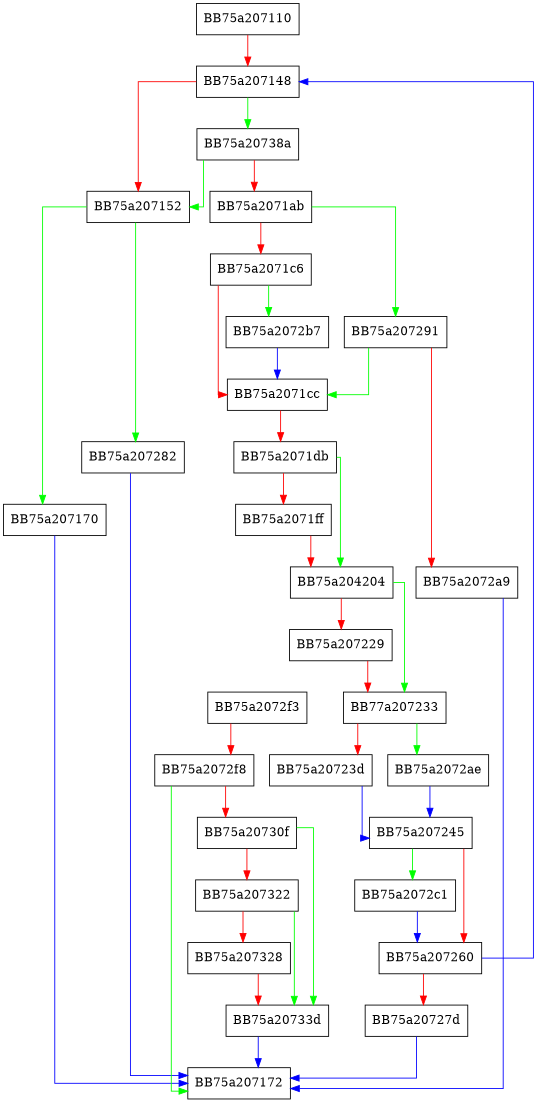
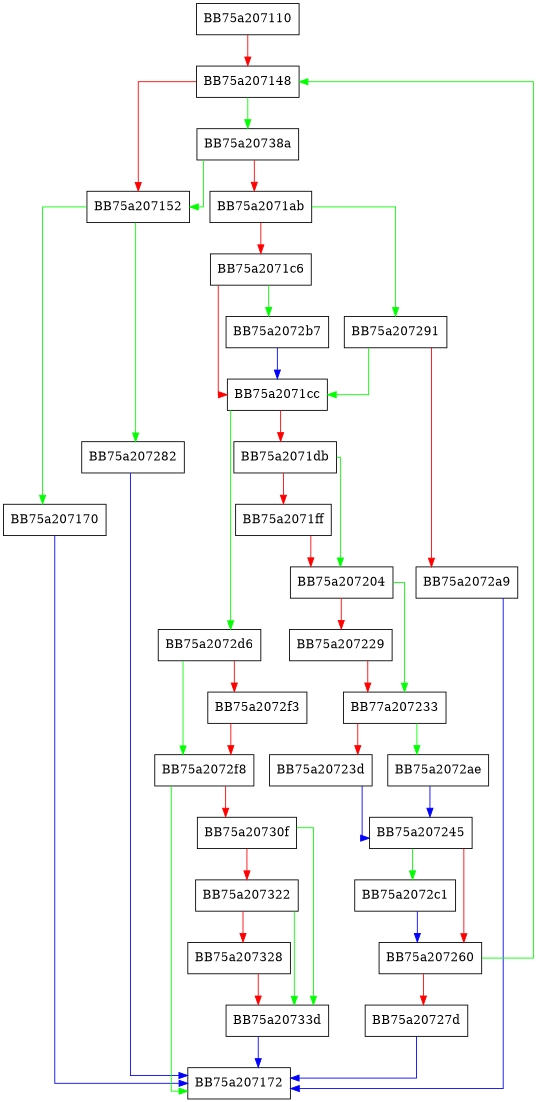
  digraph {
    splines=ortho
    node [shape=box]
    edge [color=red]
    BB75a207110
    BB75a207148
    n3 [label=BB75a20738a]
    BB75a207152
    BB75a2071ab
    BB75a207282
    BB75a207170
    BB75a207291
    BB75a2071c6
    BB75a207172
    BB75a2071cc
    BB75a2072a9
    BB75a2072b7
+   BB75a2072d6
    BB75a2071db
    BB75a2072f8
    BB75a2072f3
-   BB75a207204 [label=BB75a204204]
+   BB75a207204
    BB75a2071ff
    BB75a20730f
    n21 [label=BB77a207233]
    BB75a207229
    BB75a2072ae
    BB75a20723d
    BB75a207245
    BB75a2072c1
    BB75a207260
    BB75a20727d
    BB75a20733d
    BB75a207322
    BB75a207328
    BB75a207110 -> BB75a207148
    BB75a207148 -> n3 [color=green]
    BB75a207148 -> BB75a207152
    n3 -> BB75a207152 [color=green]
    n3 -> BB75a2071ab
    BB75a207152 -> BB75a207282 [color=green]
    BB75a207152 -> BB75a207170 [color=green]
    BB75a2071ab -> BB75a207291 [color=green]
    BB75a2071ab -> BB75a2071c6
    BB75a207282 -> BB75a207172 [color=blue]
    BB75a207170 -> BB75a207172 [color=blue]
    BB75a207291 -> BB75a2071cc [color=green]
    BB75a207291 -> BB75a2072a9
    BB75a2071c6 -> BB75a2071cc
    BB75a2071c6 -> BB75a2072b7 [color=green]
+   BB75a2071cc -> BB75a2072d6 [color=green]
    BB75a2071cc -> BB75a2071db
    BB75a2072a9 -> BB75a207172 [color=blue]
    BB75a2072b7 -> BB75a2071cc [color=blue]
+   BB75a2072d6 -> BB75a2072f8 [color=green]
+   BB75a2072d6 -> BB75a2072f3
    BB75a2071db -> BB75a207204 [color=green]
    BB75a2071db -> BB75a2071ff
    BB75a2072f8 -> BB75a207172 [color=green]
    BB75a2072f8 -> BB75a20730f
    BB75a2072f3 -> BB75a2072f8
    BB75a207204 -> n21 [color=green]
    BB75a207204 -> BB75a207229
    BB75a2071ff -> BB75a207204
    BB75a20730f -> BB75a20733d [color=green]
    BB75a20730f -> BB75a207322
    n21 -> BB75a2072ae [color=green]
    n21 -> BB75a20723d
    BB75a207229 -> n21
    BB75a2072ae -> BB75a207245 [color=blue]
    BB75a20723d -> BB75a207245 [color=blue]
    BB75a207245 -> BB75a2072c1 [color=green]
    BB75a207245 -> BB75a207260
    BB75a2072c1 -> BB75a207260 [color=blue]
-   BB75a207260 -> BB75a207148 [color=blue]
+   BB75a207260 -> BB75a207148 [color=green]
    BB75a207260 -> BB75a20727d
    BB75a20727d -> BB75a207172 [color=blue]
    BB75a20733d -> BB75a207172 [color=blue]
    BB75a207322 -> BB75a20733d [color=green]
    BB75a207322 -> BB75a207328
    BB75a207328 -> BB75a20733d
  }
